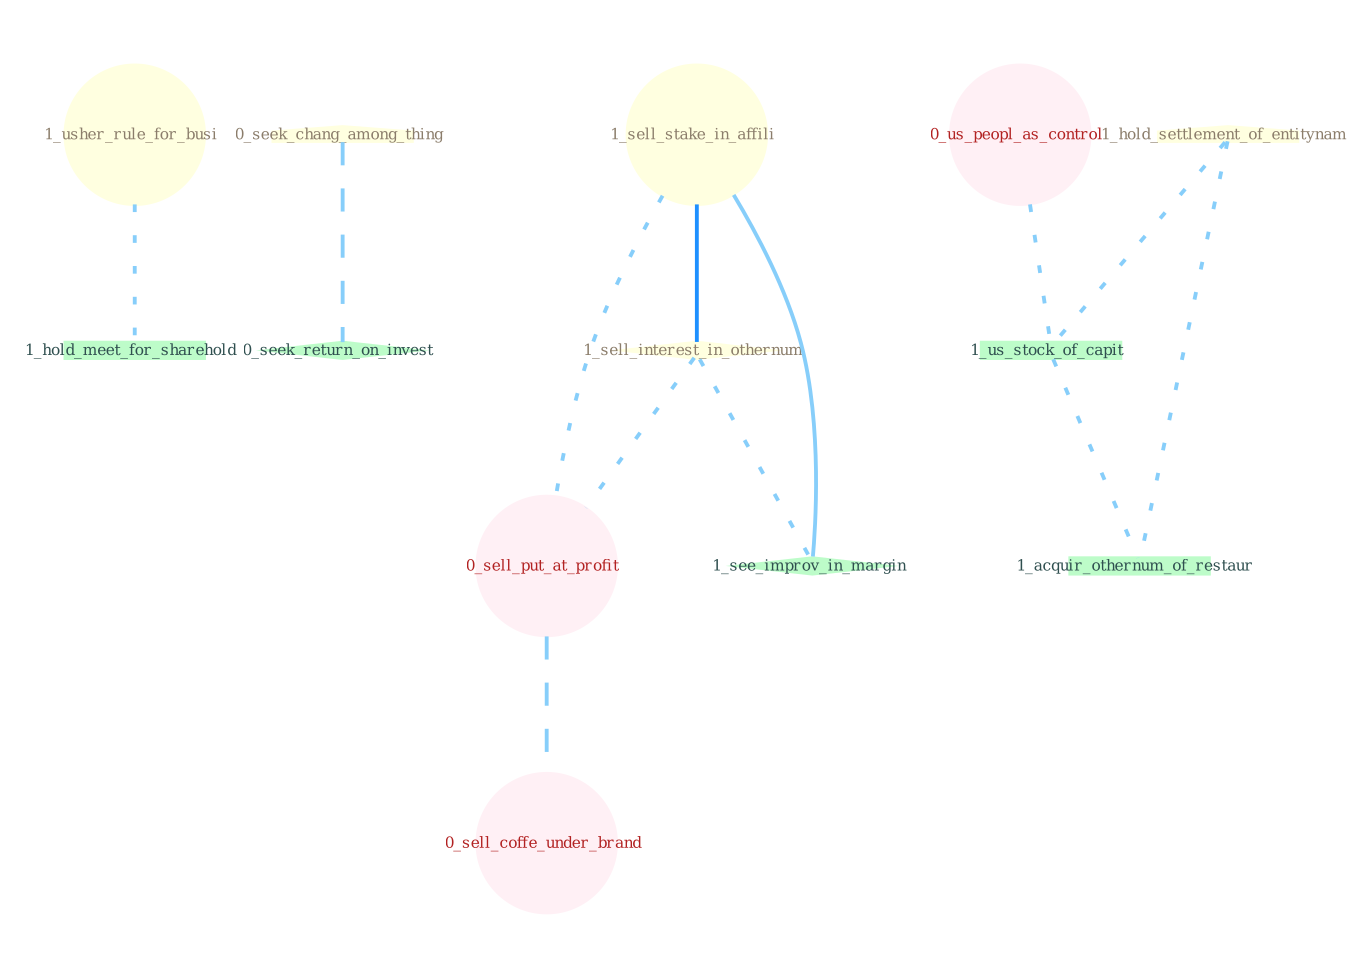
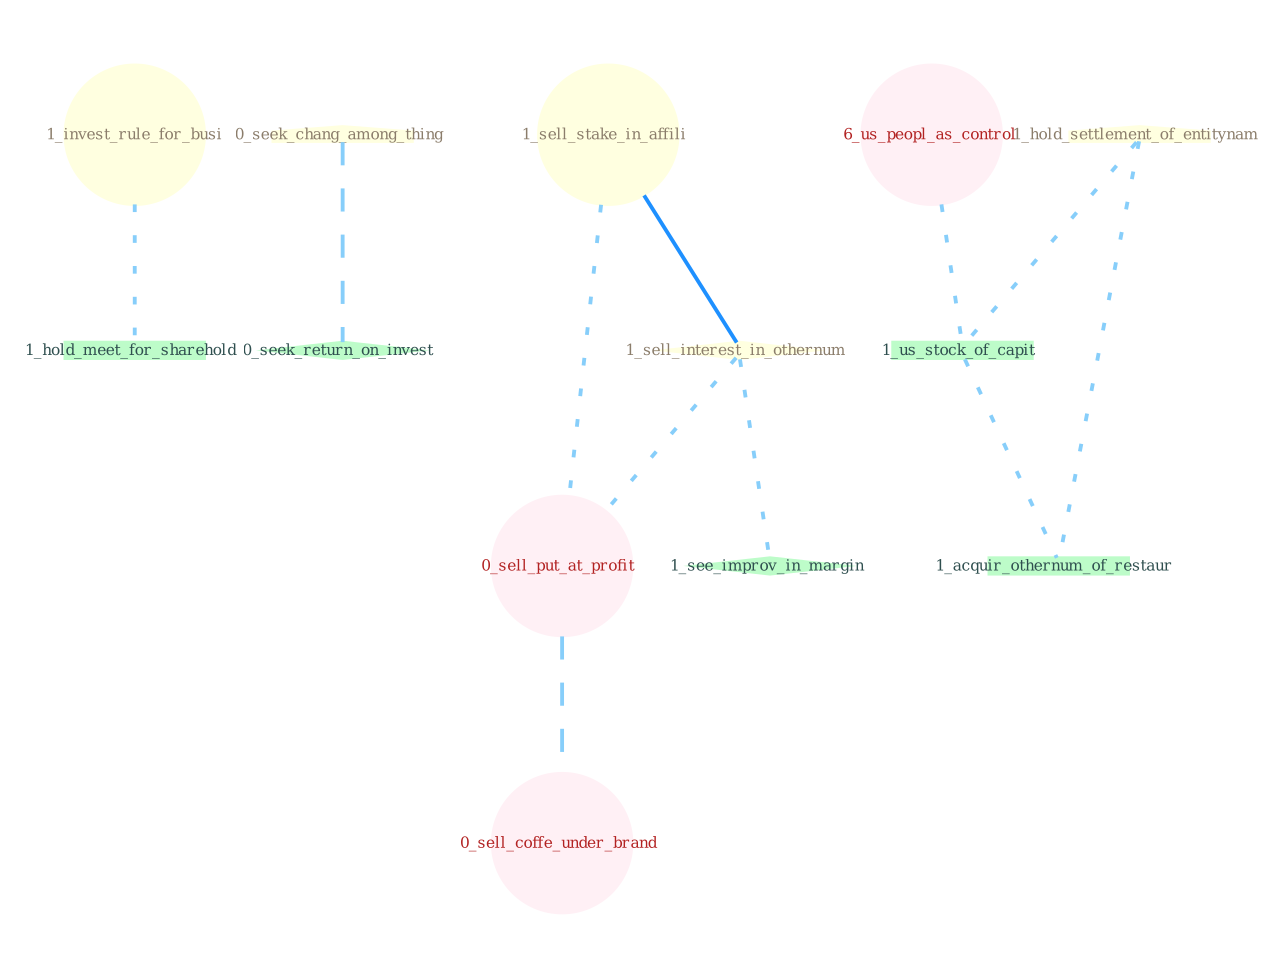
  graph {
    node [color="#ffffe0" fixedsize=true fontcolor="#8b7d6b" fontsize=4 shape=circle style=filled]
    edge [color="#87cefa" style=dotted w=1]
-   "1_usher_rule_for_busi " [height=.06 width=.5]
+   "1_usher_rule_for_busi " [height=.06 width=.5 label="1_invest_rule_for_busi"]
    "0_seek_chang_among_thing " [height=.06 shape=house width=.5]
    "1_sell_stake_in_affili " [height=.06 width=.5]
    "1_hold_settlement_of_entitynam " [height=.06 shape=house width=.5]
    "1_sell_interest_in_othernum " [height=.06 shape=diamond width=.5]
-   "0_us_peopl_as_control " [color="#fff0f5" fontcolor="#b22222" height=.06 width=.5]
+   "0_us_peopl_as_control " [color="#fff0f5" fontcolor="#b22222" height=.06 width=.5 label="6_us_peopl_as_control"]
    "0_sell_put_at_profit " [color="#fff0f5" fontcolor="#b22222" height=.06 width=.5]
    "0_sell_coffe_under_brand " [color="#fff0f5" fontcolor="#b22222" height=.06 width=.5]
    "1_hold_meet_for_sharehold " [color="#BDFCC9" fontcolor="#2f4f4f" height=.06 shape=box width=.5]
    "0_seek_return_on_invest " [color="#BDFCC9" fontcolor="#2f4f4f" height=.06 shape=diamond width=.5]
    "1_see_improv_in_margin " [color="#BDFCC9" fontcolor="#2f4f4f" height=.06 shape=diamond width=.5]
    "1_us_stock_of_capit " [color="#BDFCC9" fontcolor="#2f4f4f" height=.06 shape=box width=.5]
    "1_acquir_othernum_of_restaur " [color="#BDFCC9" fontcolor="#2f4f4f" height=.06 shape=box width=.5]
    subgraph sub_1 {
      "1_usher_rule_for_busi "
      "0_seek_chang_among_thing "
      "1_sell_stake_in_affili "
      "1_hold_settlement_of_entitynam "
      "1_sell_interest_in_othernum "
    }
    subgraph sub_2 {
      "0_us_peopl_as_control "
      "0_sell_put_at_profit "
      "0_sell_coffe_under_brand "
    }
    "1_usher_rule_for_busi " -- "1_hold_meet_for_sharehold "
    "0_seek_chang_among_thing " -- "0_seek_return_on_invest " [style=dashed]
    "1_sell_stake_in_affili " -- "1_sell_interest_in_othernum " [color="#1e90ff" style=solid w=2]
    "1_sell_stake_in_affili " -- "0_sell_put_at_profit "
-   "1_sell_stake_in_affili " -- "1_see_improv_in_margin " [style=solid]
    "1_hold_settlement_of_entitynam " -- "1_us_stock_of_capit "
    "1_hold_settlement_of_entitynam " -- "1_acquir_othernum_of_restaur "
    "1_sell_interest_in_othernum " -- "0_sell_put_at_profit "
    "1_sell_interest_in_othernum " -- "1_see_improv_in_margin "
    "0_us_peopl_as_control " -- "1_us_stock_of_capit "
    "0_sell_put_at_profit " -- "0_sell_coffe_under_brand " [style=dashed]
    "1_us_stock_of_capit " -- "1_acquir_othernum_of_restaur "
  }
